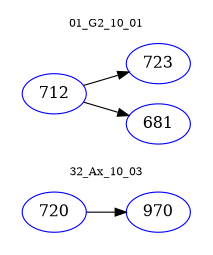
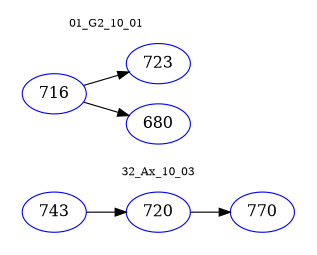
  digraph {
    rankdir=LR
    node [color=blue]
    edge [color=black]
+   n1 [label=743]
    n2 [label=720]
-   n3 [label=970]
-   n4 [label=712]
-   n5 [label=681]
+   n3 [label=770]
+   n4 [label=716]
+   n5 [label=680]
    n6 [label=723]
    subgraph cluster_1 {
      color=white
      fontsize=10
      label="32_Ax_10_03"
+     n1
      n2
      n3
    }
    subgraph cluster_2 {
      color=white
      fontsize=10
      label="01_G2_10_01"
      n4
      n5
      n6
    }
+   n1 -> n2
    n2 -> n3
    n4 -> n5
    n4 -> n6
  }
